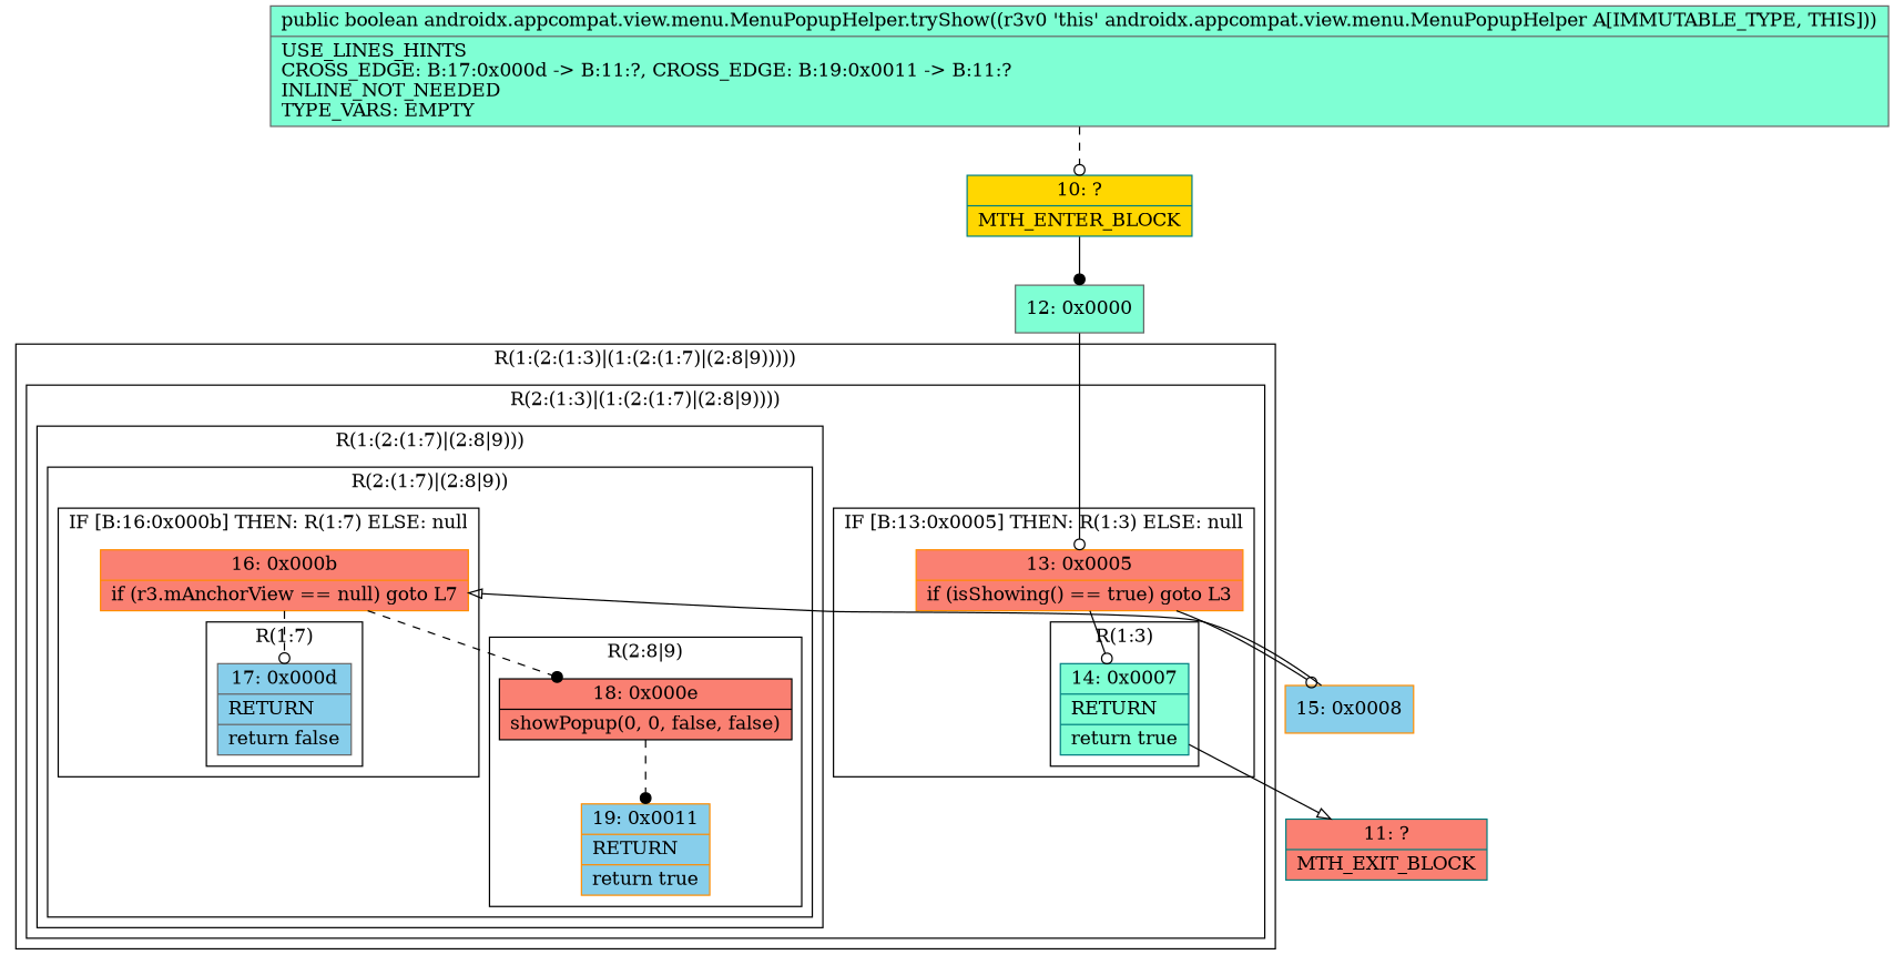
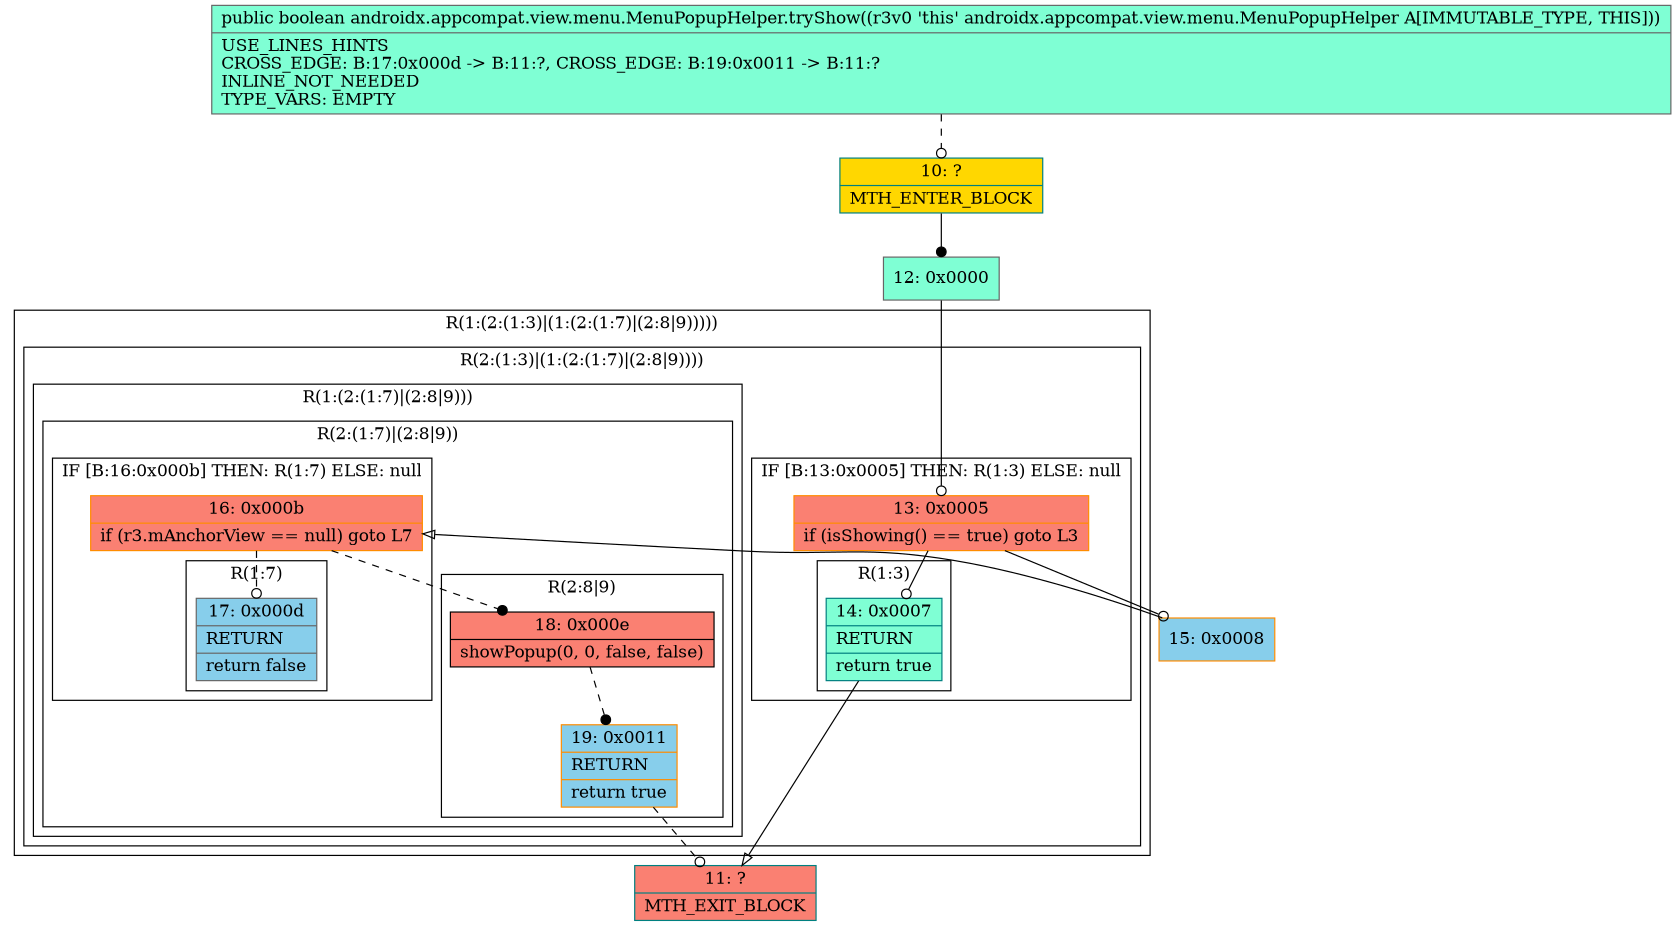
  digraph {
    node [color=darkorange fillcolor=salmon shape=record style=filled]
    edge [arrowhead=odot style=solid]
    n1 [color=teal fillcolor=aquamarine label="{14\:\ 0x0007|RETURN\l|return true\l}"]
    n2 [label="{13\:\ 0x0005|if (isShowing() == true) goto L3\l}"]
    n3 [color=gray40 fillcolor=skyblue label="{17\:\ 0x000d|RETURN\l|return false\l}"]
    n4 [label="{16\:\ 0x000b|if (r3.mAnchorView == null) goto L7\l}"]
    n5 [color=black label="{18\:\ 0x000e|showPopup(0, 0, false, false)\l}"]
    n6 [fillcolor=skyblue label="{19\:\ 0x0011|RETURN\l|return true\l}"]
    n7 [color=teal label="{11\:\ ?|MTH_EXIT_BLOCK\l}"]
    n8 [fillcolor=skyblue label="{15\:\ 0x0008}"]
    n9 [color=teal fillcolor=gold label="{10\:\ ?|MTH_ENTER_BLOCK\l}"]
    n10 [color=gray40 fillcolor=aquamarine label="{12\:\ 0x0000}"]
    n11 [color=gray40 fillcolor=aquamarine label="{public boolean androidx.appcompat.view.menu.MenuPopupHelper.tryShow((r3v0 'this' androidx.appcompat.view.menu.MenuPopupHelper A[IMMUTABLE_TYPE, THIS]))  | USE_LINES_HINTS\lCROSS_EDGE: B:17:0x000d \-\> B:11:?, CROSS_EDGE: B:19:0x0011 \-\> B:11:?\lINLINE_NOT_NEEDED\lTYPE_VARS: EMPTY\l}"]
    subgraph cluster_1 {
      label="R(1:(2:(1:3)|(1:(2:(1:7)|(2:8|9)))))"
      subgraph cluster_2 {
        label="R(2:(1:3)|(1:(2:(1:7)|(2:8|9))))"
        subgraph cluster_3 {
          label="IF [B:13:0x0005] THEN: R(1:3) ELSE: null"
          n2
          subgraph cluster_4 {
            label="R(1:3)"
            n1
          }
        }
        subgraph cluster_5 {
          label="R(1:(2:(1:7)|(2:8|9)))"
          subgraph cluster_6 {
            label="R(2:(1:7)|(2:8|9))"
            subgraph cluster_7 {
              label="IF [B:16:0x000b] THEN: R(1:7) ELSE: null"
              n4
              subgraph cluster_8 {
                label="R(1:7)"
                n3
              }
            }
            subgraph cluster_9 {
              label="R(2:8|9)"
              n5
              n6
            }
          }
        }
      }
    }
    n1 -> n7 [arrowhead=onormal]
    n2 -> n1
    n2 -> n8
    n4 -> n3 [style=dashed]
    n4 -> n5 [arrowhead=dot style=dashed]
    n5 -> n6 [arrowhead=dot style=dashed]
+   n6 -> n7 [style=dashed]
    n8 -> n4 [arrowhead=onormal]
    n9 -> n10 [arrowhead=dot]
    n10 -> n2
    n11 -> n9 [style=dashed]
  }
